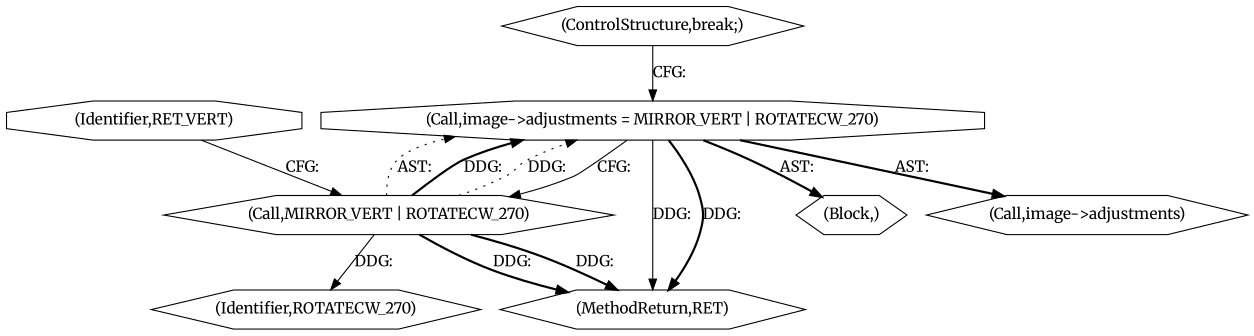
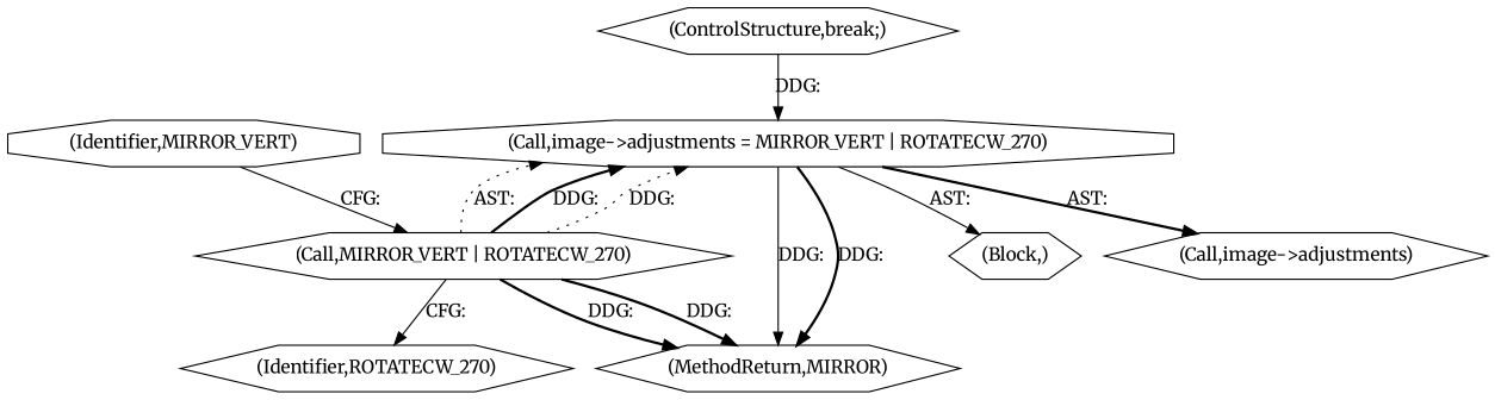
  digraph {
    fontname=Merriweather
    node [fontname=Merriweather shape=hexagon]
    edge [fontname=Merriweather style=bold]
    n1 [label="(Call,image->adjustments = MIRROR_VERT | ROTATECW_270)" shape=octagon]
    n2 [label="(Call,MIRROR_VERT | ROTATECW_270)"]
-   n3 [label="(MethodReturn,RET)"]
+   n3 [label="(MethodReturn,MIRROR)"]
    n4 [label="(Block,)"]
    n5 [label="(Call,image->adjustments)"]
    n6 [label="(Identifier,ROTATECW_270)"]
    n7 [label="(ControlStructure,break;)"]
-   n8 [label="(Identifier,RET_VERT)" shape=octagon]
-   n1 -> n2 [label="CFG: " style=solid]
+   n8 [label="(Identifier,MIRROR_VERT)" shape=octagon]
    n1 -> n3 [label="DDG: " style=solid]
    n1 -> n3 [label="DDG: "]
-   n1 -> n4 [label="AST: "]
+   n1 -> n4 [label="AST: " style=solid]
    n1 -> n5 [label="AST: "]
    n2 -> n1 [label="AST: " style=dotted]
    n2 -> n1 [label="DDG: "]
    n2 -> n1 [label="DDG: " style=dotted]
    n2 -> n3 [label="DDG: "]
    n2 -> n3 [label="DDG: "]
-   n2 -> n6 [label="DDG: " style=solid]
-   n7 -> n1 [label="CFG: " style=solid]
+   n2 -> n6 [label="CFG: " style=solid]
+   n7 -> n1 [label="DDG: " style=solid]
    n8 -> n2 [label="CFG: " style=solid]
  }
